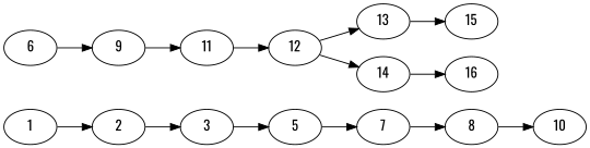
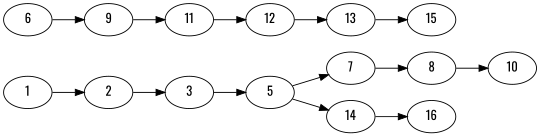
  digraph {
    fontname=Oswald
    rankdir=LR
    node [alpha=0.08 fontname=Oswald]
    edge [fontname=Oswald]
    1 [alpha=0.05 expect_size=43954207400245]
    2 [alpha=0.04 expect_size=92646699173386]
    3 [alpha=0.02 expect_size=10723117238642070]
    5 [alpha=0.19 expect_size=3621353007701963]
    7 [alpha=0.18 expect_size=4462625258141282]
    6 [alpha=0.14 expect_size=27390701302070468]
    9 [alpha=0.03 expect_size=16735432933721830]
    8 [expect_size=119477945700974592]
    11 [alpha=0.13 expect_size=169481977143228]
    10 [expect_size=11834351992937]
    12 [alpha=0.00 expect_size=1691499155005898752]
    13 [alpha=0.11 expect_size=17546487870377650]
    14 [alpha=0.01 expect_size=4261936824072624]
    15 [alpha=0.12 expect_size=1565003574595608]
    16 [alpha=0.10 expect_size=14060865473981416]
    1 -> 2
    2 -> 3
    3 -> 5
    5 -> 7
    7 -> 8
    6 -> 9
    9 -> 11
    8 -> 10
    11 -> 12
    12 -> 13
-   12 -> 14
+   5 -> 14
    13 -> 15
    14 -> 16
  }
